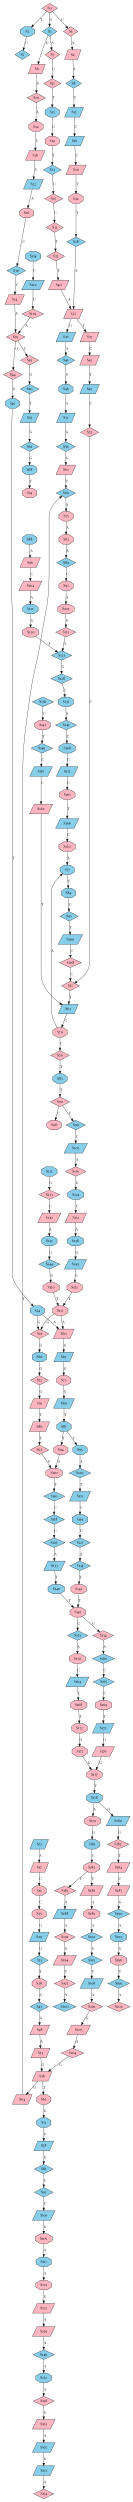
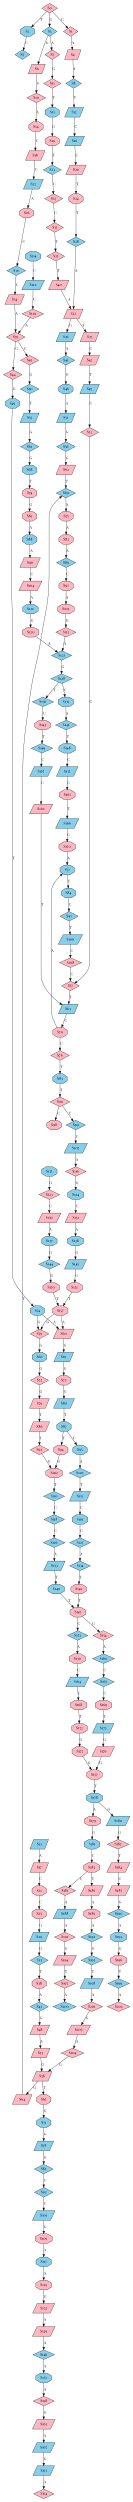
  strict digraph {
    fontname="Playfair Display"
    node [fillcolor=lightpink fontname="Playfair Display" shape=diamond style=filled]
    edge [fontname="Playfair Display"]
    S0
    S1
    S2 [fillcolor=skyblue shape=octagon]
    S3 [fillcolor=skyblue]
    S4 [shape=parallelogram]
    S5 [fillcolor=skyblue]
    S6 [shape=parallelogram]
    S7
    S8 [fillcolor=skyblue]
    S10
    S11
    S12 [fillcolor=skyblue shape=parallelogram]
    S14 [shape=octagon]
    S15 [fillcolor=skyblue shape=octagon]
    S16 [fillcolor=skyblue shape=parallelogram]
    S13 [fillcolor=skyblue shape=parallelogram]
    S17 [shape=parallelogram]
    S18 [shape=parallelogram]
    S19 [shape=octagon]
    S20 [shape=parallelogram]
    S21 [shape=octagon]
    S22 [fillcolor=skyblue shape=parallelogram]
    S23 [fillcolor=skyblue]
    S24 [shape=octagon]
    S25 [shape=octagon]
    S26 [shape=octagon]
    S27
    S28 [fillcolor=skyblue]
    S29 [fillcolor=skyblue shape=parallelogram]
    S30 [fillcolor=skyblue]
    S31
    S32 [shape=parallelogram]
    S33 [fillcolor=skyblue]
    S34 [shape=parallelogram]
    S35
    S36 [fillcolor=skyblue shape=parallelogram]
    S37 [shape=parallelogram]
    S38 [shape=octagon]
    S39
    S40 [shape=parallelogram]
    S41 [fillcolor=skyblue]
    S42 [shape=parallelogram]
    S43 [fillcolor=skyblue]
    S44
    S45
    S46 [fillcolor=skyblue shape=octagon]
    S47 [fillcolor=skyblue shape=parallelogram]
    S48 [shape=parallelogram]
    S49 [fillcolor=skyblue shape=octagon]
    S50 [fillcolor=skyblue]
    S51 [fillcolor=skyblue shape=parallelogram]
    S52
    S53 [shape=parallelogram]
    S54 [fillcolor=skyblue shape=octagon]
    S55 [fillcolor=skyblue shape=parallelogram]
    S56 [fillcolor=skyblue]
    S57
    S58 [shape=parallelogram]
    S59
    S60 [shape=parallelogram]
    S61 [fillcolor=skyblue]
    S62 [shape=parallelogram]
    S63 [fillcolor=skyblue shape=parallelogram]
    S64 [shape=parallelogram]
    S65 [shape=octagon]
    S66 [fillcolor=skyblue shape=octagon]
    S67 [fillcolor=skyblue shape=parallelogram]
    S68 [fillcolor=skyblue shape=octagon]
    S69 [fillcolor=skyblue]
    S70 [shape=octagon]
    S71 [fillcolor=skyblue shape=octagon]
    S72
    S73 [shape=octagon]
    S74 [shape=octagon]
    S75 [shape=octagon]
    S76
    S77 [fillcolor=skyblue shape=octagon]
    S78 [fillcolor=skyblue shape=parallelogram]
    S79 [shape=parallelogram]
    S80 [fillcolor=skyblue shape=parallelogram]
+   S81 [shape=octagon]
    S82 [shape=octagon]
    S83 [fillcolor=skyblue shape=octagon]
    S84 [fillcolor=skyblue shape=octagon]
    S85 [fillcolor=skyblue]
    S86 [shape=parallelogram]
    S87 [fillcolor=skyblue shape=octagon]
    S88 [fillcolor=skyblue shape=octagon]
    S89 [fillcolor=skyblue]
    S90
    S91 [fillcolor=skyblue]
    S92 [fillcolor=skyblue]
    S93
    S94 [shape=octagon]
    S95 [fillcolor=skyblue shape=octagon]
    S96 [shape=parallelogram]
    S97 [shape=octagon]
    S98 [shape=octagon]
    S99 [fillcolor=skyblue]
    S100 [fillcolor=skyblue shape=parallelogram]
    S101 [fillcolor=skyblue shape=parallelogram]
    S102 [shape=octagon]
    S103 [fillcolor=skyblue]
    S104 [shape=parallelogram]
    S105 [shape=octagon]
    S107 [fillcolor=skyblue shape=parallelogram]
    S108
    S109 [shape=octagon]
    S110 [fillcolor=skyblue]
    S111 [fillcolor=skyblue shape=parallelogram]
    S112 [fillcolor=skyblue shape=octagon]
    S113
    S116
    S117 [fillcolor=skyblue shape=octagon]
    S118 [fillcolor=skyblue]
    S119 [fillcolor=skyblue shape=octagon]
    S120 [shape=octagon]
    S121 [fillcolor=skyblue]
    S114 [fillcolor=skyblue shape=octagon]
    S122 [fillcolor=skyblue shape=parallelogram]
    S115 [fillcolor=skyblue shape=octagon]
    S123
    S124 [fillcolor=skyblue shape=octagon]
    S125 [shape=octagon]
    S126 [fillcolor=skyblue]
    S127 [fillcolor=skyblue]
    S128 [fillcolor=skyblue]
    S129
    S130 [shape=parallelogram]
    S131 [shape=parallelogram]
    S132 [shape=parallelogram]
    S133 [fillcolor=skyblue shape=parallelogram]
    S134 [fillcolor=skyblue]
    S135 [fillcolor=skyblue shape=octagon]
    S136 [fillcolor=skyblue]
    S137 [fillcolor=skyblue shape=octagon]
    S138 [fillcolor=skyblue shape=octagon]
    S139 [shape=parallelogram]
    S140 [fillcolor=skyblue shape=octagon]
    S141 [shape=octagon]
    S142 [fillcolor=skyblue]
    S143 [shape=octagon]
    S144 [fillcolor=skyblue]
    S145 [fillcolor=skyblue shape=parallelogram]
    S146 [fillcolor=skyblue]
    S147 [shape=octagon]
    S148 [fillcolor=skyblue shape=octagon]
    S149 [fillcolor=skyblue]
    S150 [shape=octagon]
    S151 [shape=octagon]
    S152 [fillcolor=skyblue shape=octagon]
    S153 [fillcolor=skyblue]
    S154
    S155 [fillcolor=skyblue shape=parallelogram]
    S156 [fillcolor=skyblue shape=parallelogram]
    S157 [shape=octagon]
    S158
    S159 [shape=octagon]
    S160 [fillcolor=skyblue]
    S161 [shape=octagon]
    S162 [shape=parallelogram]
    S163 [shape=parallelogram]
    S164 [fillcolor=skyblue shape=parallelogram]
    S165 [fillcolor=skyblue]
    S166 [fillcolor=skyblue shape=parallelogram]
    S167 [fillcolor=skyblue shape=parallelogram]
    S168 [shape=octagon]
    S169 [shape=octagon]
    S170 [shape=octagon]
    S171 [fillcolor=skyblue shape=parallelogram]
    S172 [shape=octagon]
    S173 [fillcolor=skyblue shape=parallelogram]
    S174
    S175 [shape=octagon]
    S176 [shape=parallelogram]
    S177 [shape=octagon]
    S178 [fillcolor=skyblue shape=octagon]
    S179 [shape=octagon]
    S180 [fillcolor=skyblue shape=parallelogram]
    S181 [fillcolor=skyblue shape=octagon]
    S182
    S183 [shape=octagon]
    S184 [shape=parallelogram]
    S185
    S186 [shape=parallelogram]
    S187 [shape=parallelogram]
    S188 [fillcolor=skyblue shape=parallelogram]
    S189 [shape=octagon]
    S190 [fillcolor=skyblue]
    S191
    S192 [fillcolor=skyblue]
    S193 [fillcolor=skyblue shape=octagon]
    S194 [shape=parallelogram]
    S195 [fillcolor=skyblue]
    S196 [shape=octagon]
    S197
    S198 [fillcolor=skyblue shape=parallelogram]
    S199 [fillcolor=skyblue]
    S200 [fillcolor=skyblue]
    S201
    S202
    S203 [shape=parallelogram]
    S204
    S0 -> S1 [label=C]
    S0 -> S2 [label=T]
    S0 -> S3 [label=G]
    S1 -> S4 [label=A]
    S2 -> S5 [label=C]
    S3 -> S6 [label=G]
    S3 -> S7 [label=A]
    S4 -> S8 [label=A]
    S6 -> S10 [label=G]
    S7 -> S11 [label=G]
    S8 -> S12 [label=T]
    S10 -> S14 [label=A]
    S11 -> S15 [label=T]
    S12 -> S16 [label=C]
    S14 -> S18 [label=C]
    S15 -> S19 [label=G]
    S16 -> S20 [label=C]
    S13 -> S17 [label=A]
    S17 -> S21 [label=C]
    S18 -> S22 [label=C]
    S19 -> S23 [label=T]
    S20 -> S24 [label=T]
    S21 -> S25 [label=C]
    S22 -> S26 [label=A]
    S23 -> S27 [label=C]
    S24 -> S28 [label=T]
    S25 -> S29 [label=G]
    S26 -> S30 [label=C]
    S27 -> S31 [label=C]
    S28 -> S32 [label=A]
    S29 -> S33 [label=G]
    S30 -> S34 [label=C]
    S31 -> S35 [label=T]
    S32 -> S36 [label=G]
    S32 -> S37 [label=T]
    S33 -> S38 [label=T]
    S34 -> S39 [label=A]
    S35 -> S40 [label=T]
    S36 -> S41 [label=A]
    S37 -> S42 [label=C]
    S38 -> S43 [label=A]
    S39 -> S44 [label=G]
    S39 -> S45 [label=C]
    S40 -> S32 [label=A]
    S41 -> S46 [label=G]
    S42 -> S47 [label=T]
    S43 -> S48 [label=G]
    S44 -> S49 [label=G]
    S45 -> S50 [label=G]
    S46 -> S51 [label=A]
    S47 -> S52 [label=C]
    S48 -> S53 [label=A]
    S49 -> S54 [label=T]
    S50 -> S55 [label=T]
    S51 -> S56 [label=G]
    S52 -> S57 [label=C]
    S53 -> S58 [label=G]
    S54 -> S59 [label=G]
    S54 -> S60 [label=A]
    S55 -> S61 [label=G]
    S56 -> S62 [label=G]
    S57 -> S63 [label=T]
    S58 -> S64 [label=G]
    S58 -> S65 [label=T]
    S59 -> S66 [label=G]
    S60 -> S67 [label=G]
    S61 -> S68 [label=G]
    S62 -> S69 [label=T]
    S63 -> S70 [label=C]
    S64 -> S69 [label=T]
    S65 -> S71 [label=G]
    S66 -> S72 [label=G]
    S67 -> S73 [label=G]
    S68 -> S74 [label=T]
    S69 -> S75 [label=A]
    S70 -> S76 [label=C]
    S70 -> S77 [label=A]
    S71 -> S78 [label=G]
    S72 -> S79 [label=G]
    S73 -> S80 [label=G]
+   S74 -> S81 [label=G]
    S75 -> S82 [label=A]
    S76 -> S83 [label=T]
    S77 -> S84 [label=T]
    S78 -> S85 [label=G]
    S79 -> S86 [label=T]
    S80 -> S87 [label=T]
+   S81 -> S88 [label=A]
    S82 -> S89 [label=A]
    S83 -> S90 [label=T]
    S84 -> S91 [label=C]
    S85 -> S92 [label=C]
    S86 -> S93 [label=T]
    S87 -> S94 [label=T]
    S87 -> S95 [label=C]
    S88 -> S96 [label=A]
    S89 -> S97 [label=C]
    S90 -> S98 [label=C]
    S90 -> S99 [label=T]
    S91 -> S100 [label=T]
    S92 -> S101 [label=C]
    S93 -> S102 [label=G]
    S94 -> S102 [label=G]
    S95 -> S103 [label=A]
    S96 -> S104 [label=C]
    S97 -> S105 [label=A]
    S99 -> S107 [label=C]
    S100 -> S108 [label=C]
    S101 -> S109 [label=G]
    S102 -> S110 [label=T]
    S103 -> S111 [label=T]
    S104 -> S112 [label=A]
    S105 -> S113 [label=G]
    S107 -> S116 [label=A]
    S108 -> S57 [label=C]
    S109 -> S117 [label=A]
    S110 -> S118 [label=C]
    S111 -> S119 [label=C]
    S112 -> S120 [label=G]
    S113 -> S121 [label=A]
    S116 -> S124 [label=G]
    S117 -> S125 [label=A]
    S118 -> S126 [label=C]
    S119 -> S127 [label=C]
    S120 -> S121 [label=A]
    S121 -> S128 [label=G]
    S114 -> S122 [label=C]
    S122 -> S129 [label=C]
    S115 -> S123 [label=G]
    S123 -> S130 [label=C]
    S124 -> S131 [label=C]
    S125 -> S132 [label=G]
    S126 -> S133 [label=A]
    S127 -> S134 [label=A]
    S128 -> S135 [label=C]
+   S128 -> S136 [label=T]
    S129 -> S39 [label=A]
    S130 -> S137 [label=A]
    S131 -> S138 [label=A]
    S132 -> S139 [label=A]
    S133 -> S140 [label=T]
    S134 -> S141 [label=T]
    S135 -> S142 [label=A]
    S136 -> S143 [label=C]
    S137 -> S144 [label=G]
    S138 -> S145 [label=G]
    S139 -> S146 [label=A]
    S140 -> S147 [label=T]
    S141 -> S147 [label=T]
    S142 -> S148 [label=T]
    S143 -> S149 [label=T]
    S144 -> S150 [label=G]
    S145 -> S151 [label=G]
    S146 -> S152 [label=A]
    S147 -> S153 [label=C]
    S147 -> S154 [label=G]
    S148 -> S155 [label=C]
    S149 -> S156 [label=C]
    S150 -> S157 [label=T]
    S151 -> S157 [label=T]
    S152 -> S158 [label=A]
    S153 -> S159 [label=A]
    S154 -> S160 [label=A]
    S155 -> S161 [label=C]
    S156 -> S162 [label=C]
    S157 -> S59 [label=G]
    S157 -> S60 [label=A]
    S158 -> S163 [label=G]
    S159 -> S164 [label=C]
    S160 -> S165 [label=C]
    S161 -> S166 [label=T]
    S162 -> S63 [label=T]
    S163 -> S167 [label=A]
    S164 -> S168 [label=C]
    S165 -> S169 [label=C]
    S166 -> S170 [label=C]
    S167 -> S171 [label=G]
    S168 -> S172 [label=T]
    S169 -> S173 [label=T]
    S170 -> S77 [label=A]
    S171 -> S174 [label=A]
    S172 -> S175 [label=G]
    S173 -> S176 [label=G]
    S175 -> S177 [label=G]
    S176 -> S177 [label=G]
    S177 -> S178 [label=T]
    S178 -> S179 [label=A]
    S178 -> S180 [label=G]
    S179 -> S181 [label=G]
    S180 -> S182 [label=G]
    S181 -> S183 [label=C]
    S182 -> S184 [label=T]
    S183 -> S185 [label=C]
    S183 -> S186 [label=T]
    S184 -> S187 [label=C]
    S185 -> S188 [label=A]
    S186 -> S189 [label=A]
    S187 -> S190 [label=G]
    S188 -> S191 [label=A]
    S189 -> S192 [label=A]
    S190 -> S193 [label=A]
    S191 -> S194 [label=G]
    S192 -> S195 [label=G]
    S193 -> S196 [label=G]
    S194 -> S197 [label=T]
    S195 -> S198 [label=T]
    S196 -> S199 [label=T]
    S197 -> S200 [label=A]
    S198 -> S201 [label=A]
    S199 -> S202 [label=A]
    S201 -> S203 [label=G]
    S203 -> S204 [label=A]
    S204 -> S58 [label=G]
  }
